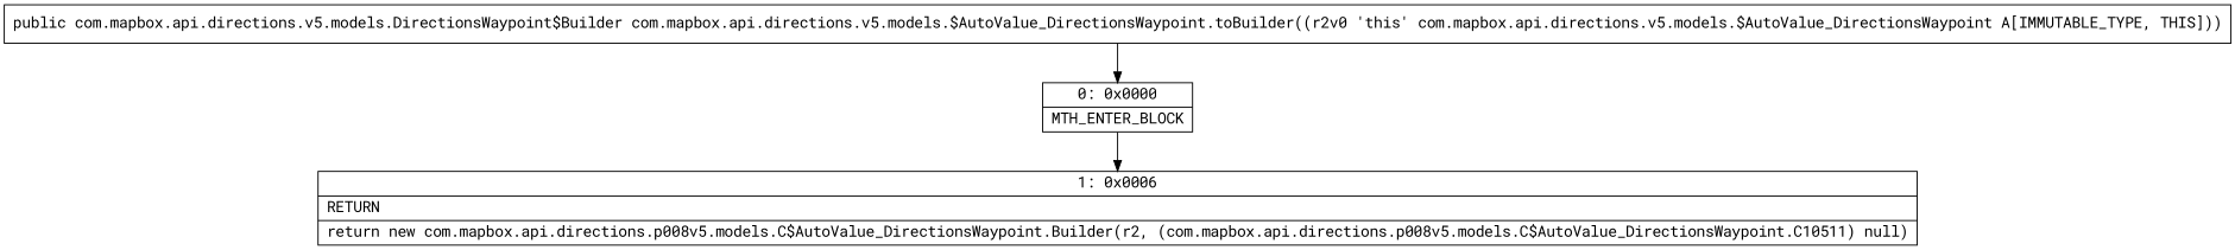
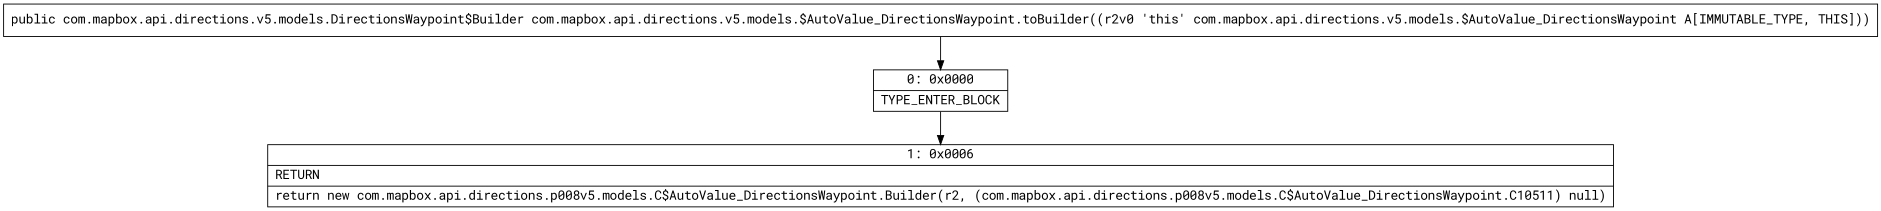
  digraph {
    fontname="Roboto Mono"
    node [shape=record fontname="Roboto Mono"]
    edge [fontname="Roboto Mono"]
-   n1 [label="{0\:\ 0x0000|MTH_ENTER_BLOCK\l}"]
+   n1 [label="{0\:\ 0x0000|TYPE_ENTER_BLOCK\l}"]
    n2 [label="{1\:\ 0x0006|RETURN\l|return new com.mapbox.api.directions.p008v5.models.C$AutoValue_DirectionsWaypoint.Builder(r2, (com.mapbox.api.directions.p008v5.models.C$AutoValue_DirectionsWaypoint.C10511) null)\l}"]
    n3 [label="{public com.mapbox.api.directions.v5.models.DirectionsWaypoint$Builder com.mapbox.api.directions.v5.models.$AutoValue_DirectionsWaypoint.toBuilder((r2v0 'this' com.mapbox.api.directions.v5.models.$AutoValue_DirectionsWaypoint A[IMMUTABLE_TYPE, THIS])) }"]
    n1 -> n2
    n3 -> n1
  }
